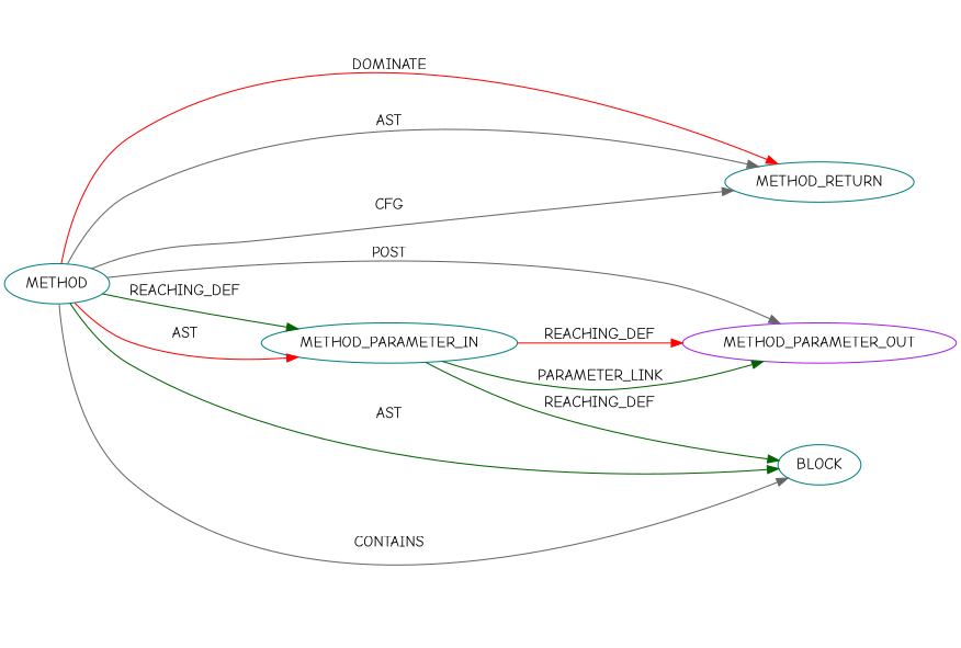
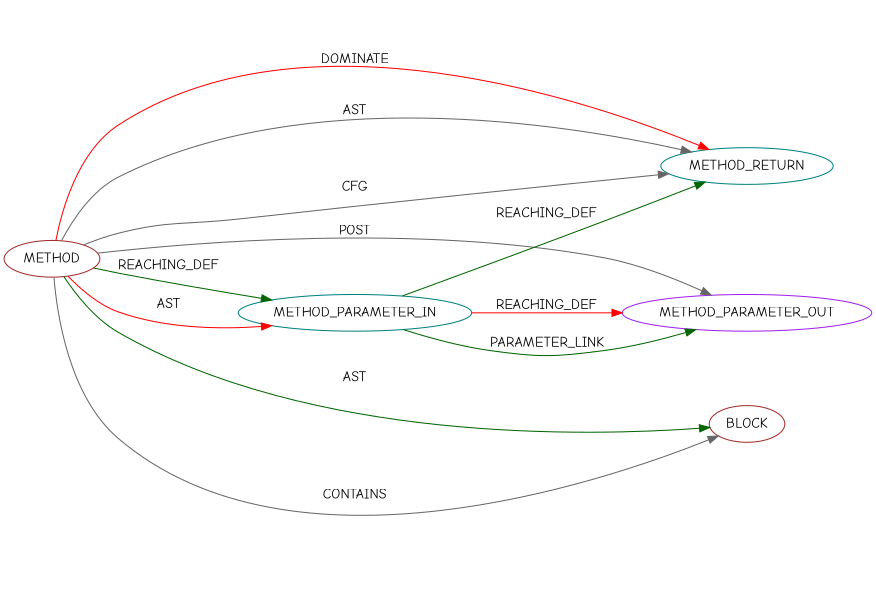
  digraph {
    fontname="Comic Neue"
    rankdir=LR
    node [CODE="<empty>" EVALUATION_STRATEGY=BY_VALUE ORDER=1 TYPE_FULL_NAME=ANY color=teal fontname="Comic Neue"]
    edge [color=gray40 fontname="Comic Neue"]
    n1 [CODE=RET ORDER=2 label=METHOD_RETURN]
-   n2 [AST_PARENT_FULL_NAME="<global>" AST_PARENT_TYPE=NAMESPACE_BLOCK FILENAME="<empty>" FULL_NAME=tipc_own_addr IS_EXTERNAL=true NAME=tipc_own_addr ORDER=0 label=METHOD EVALUATION_STRATEGY="" TYPE_FULL_NAME=""]
+   n2 [AST_PARENT_FULL_NAME="<global>" AST_PARENT_TYPE=NAMESPACE_BLOCK FILENAME="<empty>" FULL_NAME=tipc_own_addr IS_EXTERNAL=true NAME=tipc_own_addr ORDER=0 color=brown label=METHOD EVALUATION_STRATEGY="" TYPE_FULL_NAME=""]
    n3 [CODE=p1 INDEX=1 IS_VARIADIC=false NAME=p1 color=purple label=METHOD_PARAMETER_OUT]
-   n4 [ARGUMENT_INDEX=1 label=BLOCK EVALUATION_STRATEGY=""]
+   n4 [ARGUMENT_INDEX=1 color=brown label=BLOCK EVALUATION_STRATEGY=""]
    n5 [CODE=p1 INDEX=1 IS_VARIADIC=false NAME=p1 label=METHOD_PARAMETER_IN]
    n2 -> n1 [color=red label=DOMINATE]
    n2 -> n1 [label=AST]
    n2 -> n1 [label=CFG]
    n2 -> n3 [label=POST]
    n2 -> n4 [label=CONTAINS]
    n2 -> n4 [color=darkgreen label=AST]
    n2 -> n5 [color=red label=AST]
    n2 -> n5 [color=darkgreen label=REACHING_DEF]
-   n5 -> n4 [VARIABLE=p1 color=darkgreen label=REACHING_DEF]
+   n5 -> n1 [VARIABLE=p1 color=darkgreen label=REACHING_DEF]
    n5 -> n3 [color=darkgreen label=PARAMETER_LINK]
    n5 -> n3 [VARIABLE=p1 color=red label=REACHING_DEF]
  }
